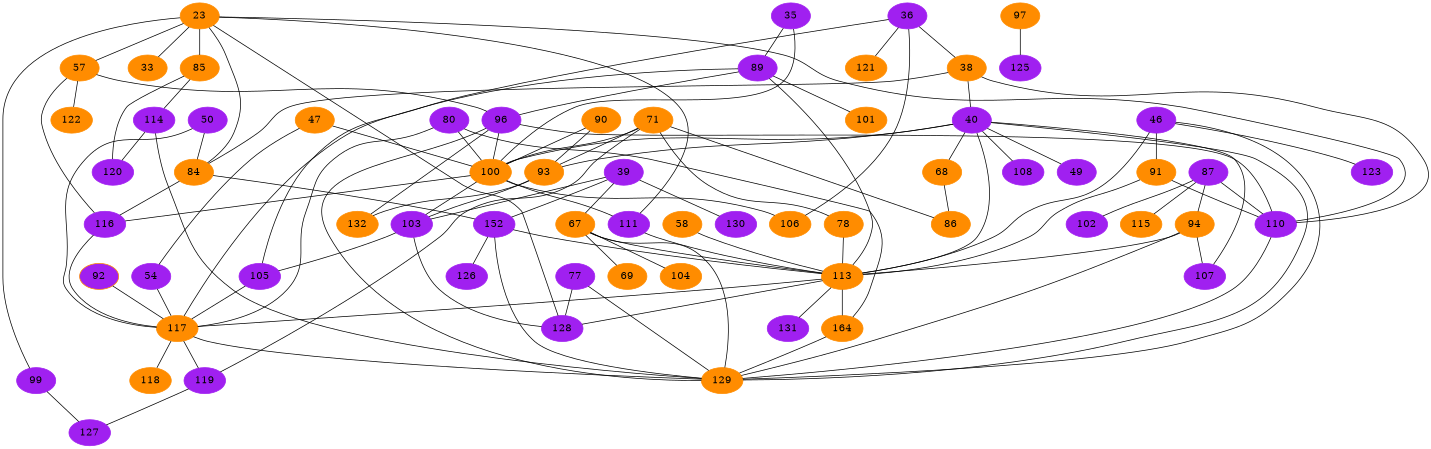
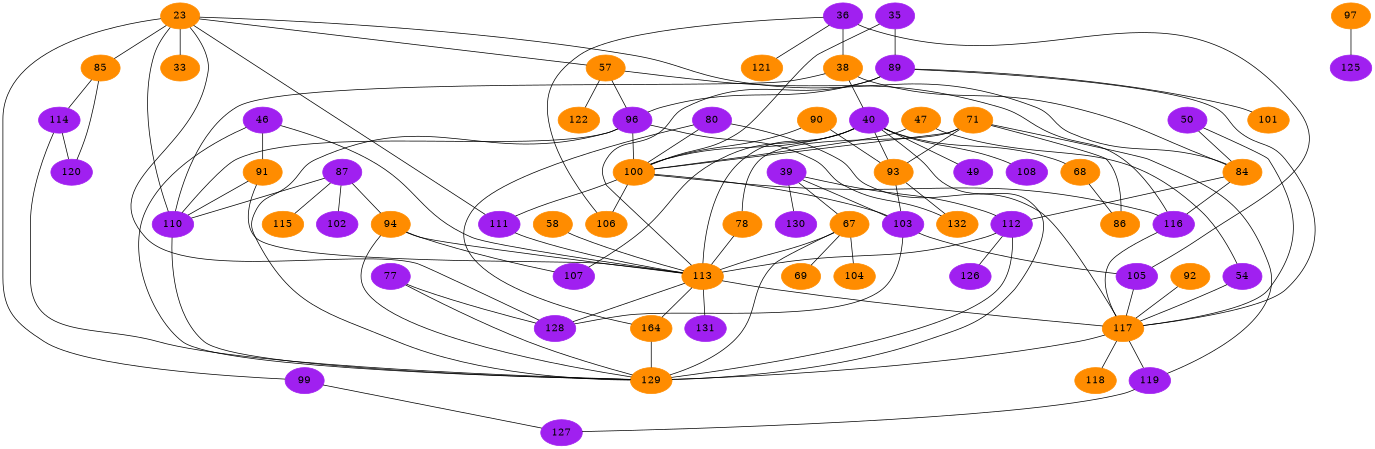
  graph {
    node [color=darkorange style=filled]
    23
    33
    57
    84 [super="+25+53"]
    85 [super="+27"]
    99 [color=purple]
    110 [color=purple super="+109"]
    111 [color=purple]
    128 [color=purple super="+37"]
    96 [color=purple super="+8"]
    116 [color=purple super="+28+60+65"]
    122
-   112 [color=purple super="+51+74+70" label=152]
+   112 [color=purple super="+51+74+70"]
    114 [color=purple]
    120 [color=purple]
    127 [color=purple]
    129 [super="+88+44"]
    113 [super="+16+21+81"]
    89 [color=purple super="+31"]
    117 [super="+55+64+72"]
    101
    35 [color=purple]
    100 [super="+13+7+1+95"]
    106 [super="+75"]
    103 [color=purple super="+79"]
    38 [super="+9"]
    40 [color=purple super="+14+5"]
    36 [color=purple]
    105 [color=purple super="+83"]
    121
    49 [color=purple]
    68
    93 [super="+29"]
    107 [color=purple]
    108 [color=purple]
    67 [super="+66"]
    69
    104
    39 [color=purple]
    130 [color=purple]
    126 [color=purple]
    86
    132 [super="+62"]
    n44 [label=164 super="+73+76"]
    131 [color=purple]
    91 [super="+17"]
    46 [color=purple]
-   123 [color=purple]
    47
    54 [color=purple]
    50 [color=purple]
    119 [color=purple]
    118
    58
    71 [super="+61"]
    78 [super="+32"]
    77 [color=purple]
    80 [color=purple]
    125 [color=purple]
    97
    87 [color=purple]
    94
    102 [color=purple]
    115
    90
-   92 [fillcolor=purple]
+   92
    23 -- 33
    23 -- 57
    23 -- 84
    23 -- 85 [weight=2]
    23 -- 99
    23 -- 110
    23 -- 111
    23 -- 128
    57 -- 96
    57 -- 116
    57 -- 122
    84 -- 116
    84 -- 112
    85 -- 114
    85 -- 120
    99 -- 127
    110 -- 129
    111 -- 113
    96 -- 110
    96 -- 129
    96 -- 100 [weight=2]
    96 -- 132
    116 -- 117
    112 -- 129
    112 -- 113
    112 -- 126
    114 -- 120
    114 -- 129
    113 -- 128
    113 -- 117
    113 -- n44 [weight=2]
    113 -- 131
    89 -- 96 [weight=2]
    89 -- 113
    89 -- 117
    89 -- 101
    117 -- 129 [weight=2]
    117 -- 119
    117 -- 118
    35 -- 89
    35 -- 100
    100 -- 111
    100 -- 116
    100 -- 106
    100 -- 103
    103 -- 128
    103 -- 105
    38 -- 84
    38 -- 110
    38 -- 40 [weight=2]
    40 -- 129
    40 -- 113 [weight=3]
    40 -- 100 [weight=2]
    40 -- 49
    40 -- 68
    40 -- 93 [weight=2]
    40 -- 107
    40 -- 108
    36 -- 106
    36 -- 38 [weight=2]
    36 -- 105
    36 -- 121
    105 -- 117
    68 -- 86
    93 -- 103
    93 -- 132
    67 -- 129 [weight=2]
    67 -- 113 [weight=2]
    67 -- 69
    67 -- 104
    39 -- 112
    39 -- 103
    39 -- 67
    39 -- 130
    n44 -- 129
    91 -- 110
    91 -- 113
    46 -- 129
    46 -- 113
    46 -- 91 [weight=2]
-   46 -- 123
    47 -- 100
    47 -- 54
    54 -- 117
    50 -- 84
    50 -- 117
    119 -- 127
    58 -- 113
    71 -- 100
    71 -- 93
    71 -- 86
    71 -- 119
    71 -- 78
    78 -- 113 [weight=2]
    77 -- 128
    77 -- 129
    80 -- 117
    80 -- 100
    80 -- n44
    97 -- 125
    87 -- 110
    87 -- 94
    87 -- 102
    87 -- 115
    94 -- 129
    94 -- 113
    94 -- 107
    90 -- 100
    90 -- 93
    92 -- 117
  }
